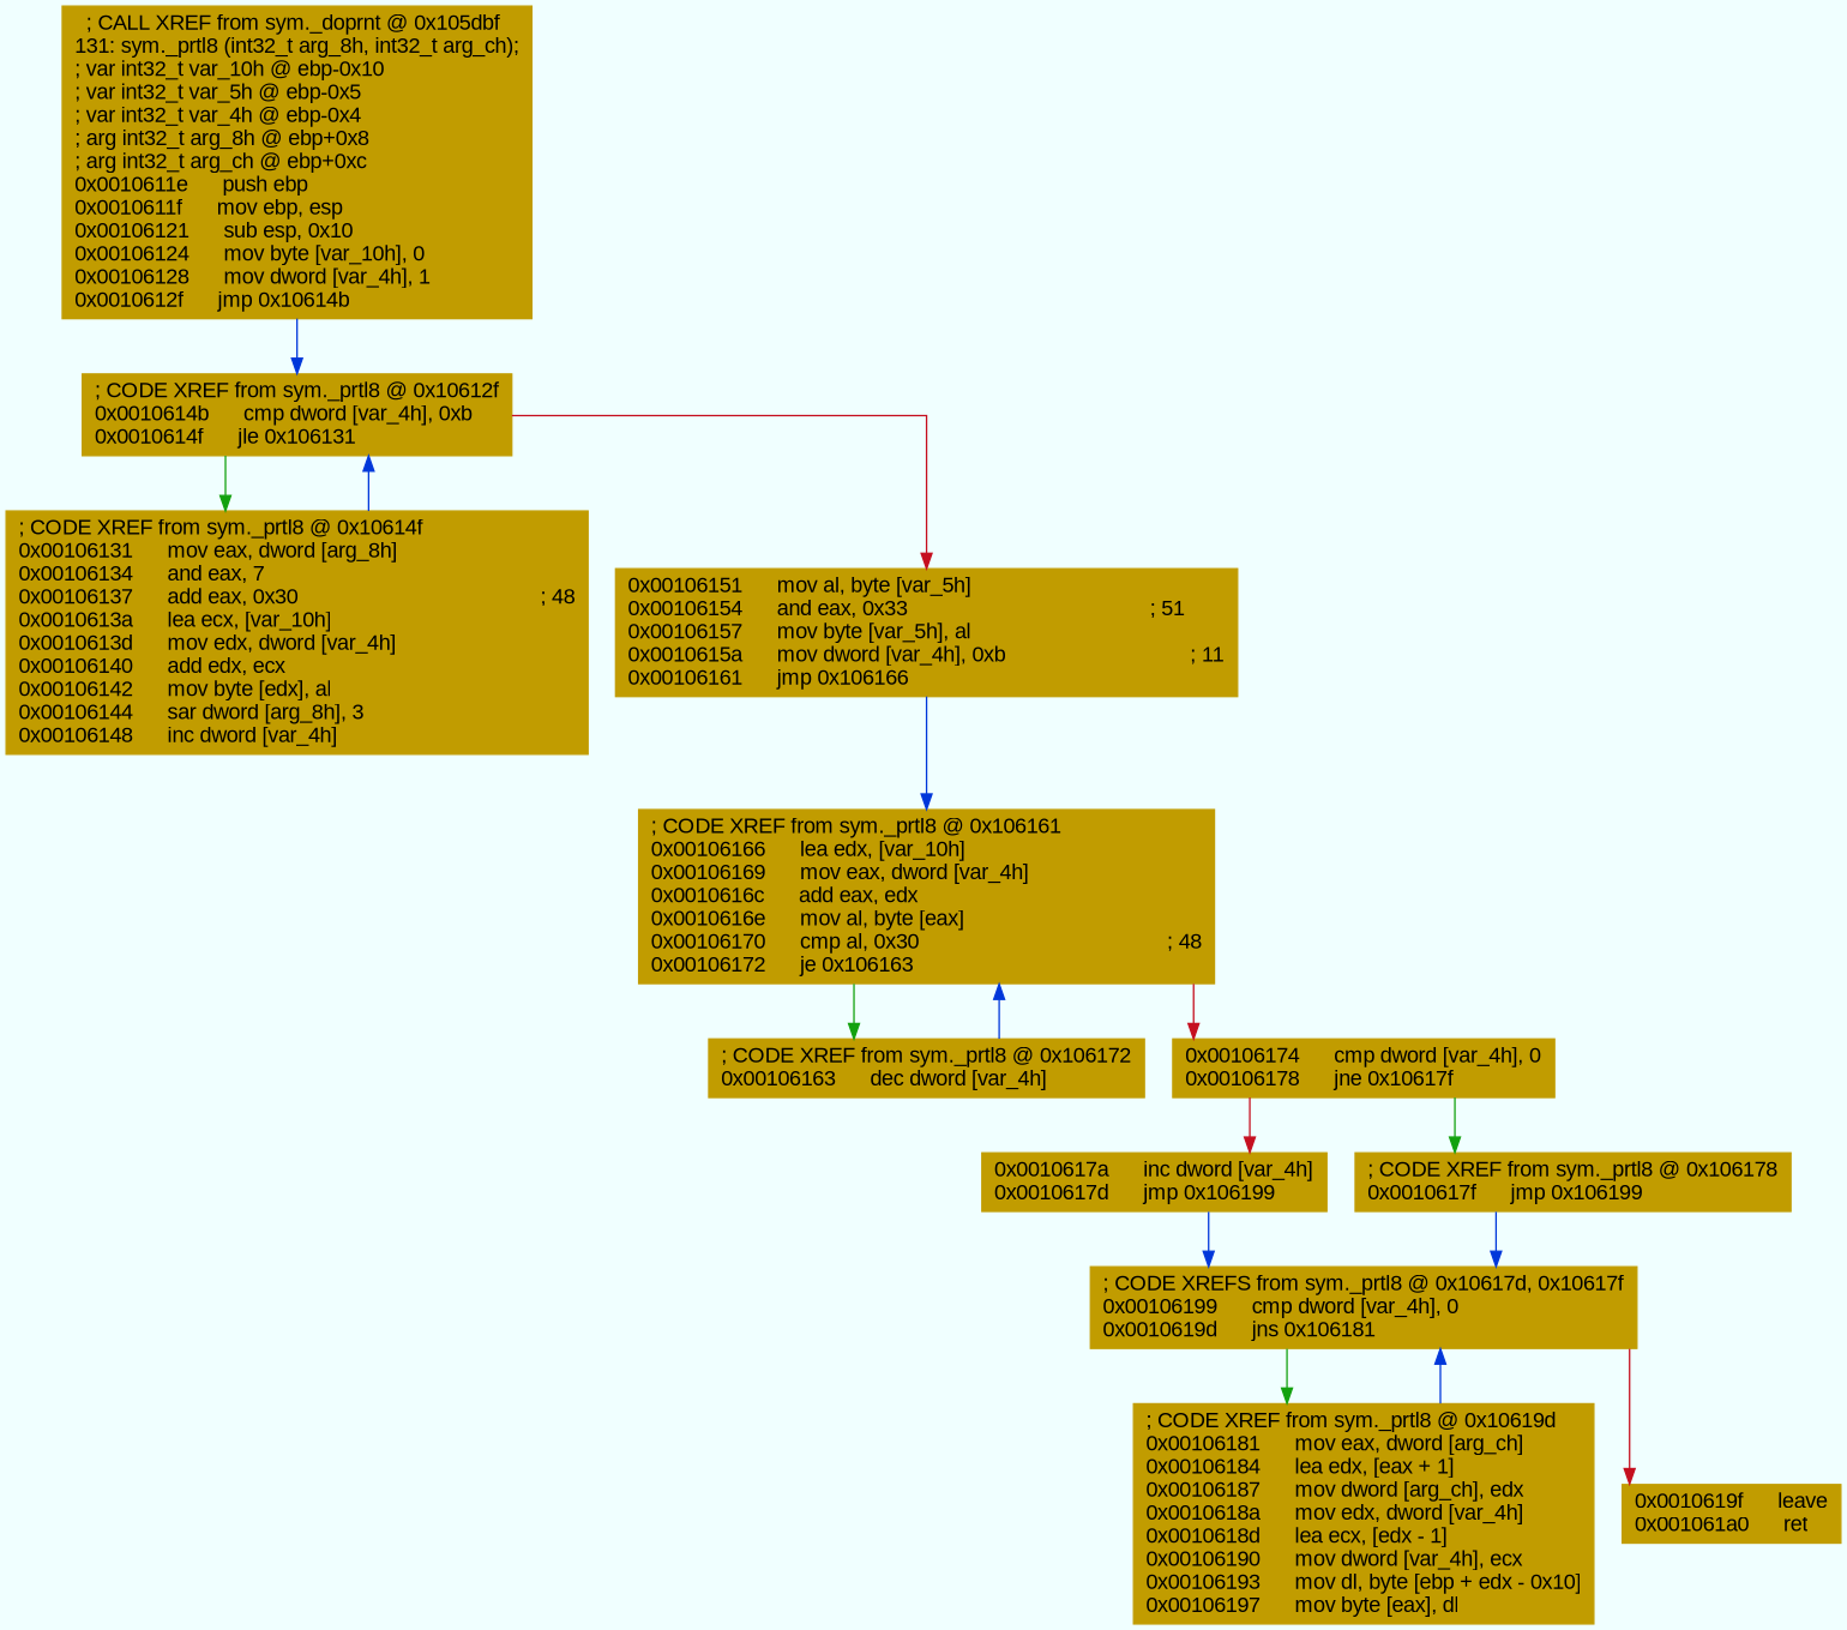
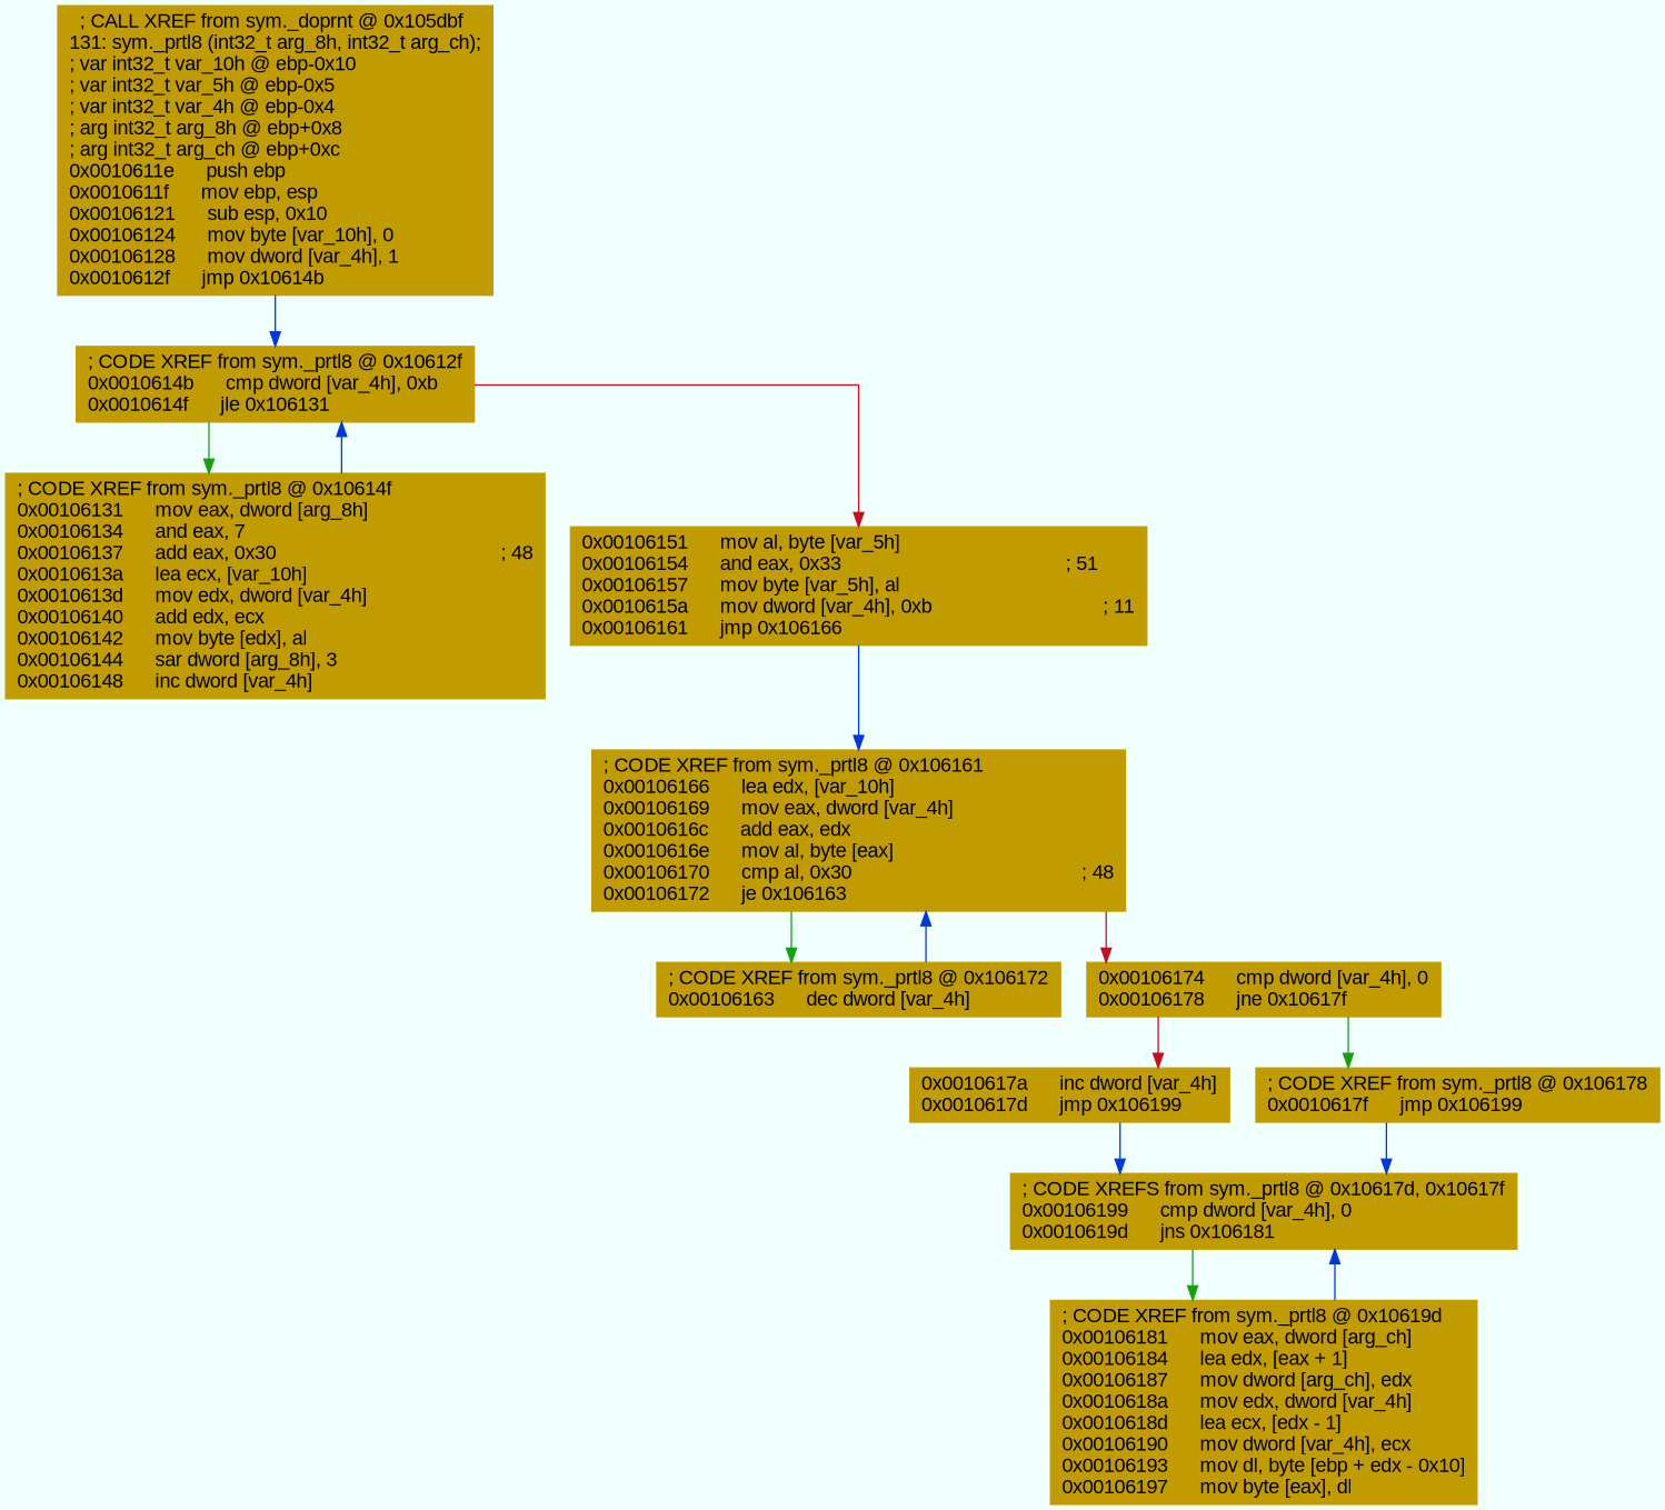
  digraph {
    bgcolor=azure
    fontname="Liberation Sans"
    fontsize=8
    splines=ortho
    node [color="#c19c00" fillcolor="#c19c00" fontname="Liberation Sans" shape=box style=filled]
    edge [arrowhead=normal color="#0037da" fontname="Liberation Sans"]
    n1 [label="  ; CALL XREF from sym._doprnt @ 0x105dbf\l131: sym._prtl8 (int32_t arg_8h, int32_t arg_ch);\l; var int32_t var_10h @ ebp-0x10\l; var int32_t var_5h @ ebp-0x5\l; var int32_t var_4h @ ebp-0x4\l; arg int32_t arg_8h @ ebp+0x8\l; arg int32_t arg_ch @ ebp+0xc\l0x0010611e      push ebp\l0x0010611f      mov ebp, esp\l0x00106121      sub esp, 0x10\l0x00106124      mov byte [var_10h], 0\l0x00106128      mov dword [var_4h], 1\l0x0010612f      jmp 0x10614b\l"]
    n2 [label="; CODE XREF from sym._prtl8 @ 0x10612f\l0x0010614b      cmp dword [var_4h], 0xb\l0x0010614f      jle 0x106131\l"]
    n3 [label="; CODE XREF from sym._prtl8 @ 0x10614f\l0x00106131      mov eax, dword [arg_8h]\l0x00106134      and eax, 7\l0x00106137      add eax, 0x30                                          ; 48\l0x0010613a      lea ecx, [var_10h]\l0x0010613d      mov edx, dword [var_4h]\l0x00106140      add edx, ecx\l0x00106142      mov byte [edx], al\l0x00106144      sar dword [arg_8h], 3\l0x00106148      inc dword [var_4h]\l"]
    n4 [label="0x00106151      mov al, byte [var_5h]\l0x00106154      and eax, 0x33                                          ; 51\l0x00106157      mov byte [var_5h], al\l0x0010615a      mov dword [var_4h], 0xb                                ; 11\l0x00106161      jmp 0x106166\l"]
    n5 [label="; CODE XREF from sym._prtl8 @ 0x106161\l0x00106166      lea edx, [var_10h]\l0x00106169      mov eax, dword [var_4h]\l0x0010616c      add eax, edx\l0x0010616e      mov al, byte [eax]\l0x00106170      cmp al, 0x30                                           ; 48\l0x00106172      je 0x106163\l"]
    n6 [label="; CODE XREF from sym._prtl8 @ 0x106172\l0x00106163      dec dword [var_4h]\l"]
    n7 [label="0x00106174      cmp dword [var_4h], 0\l0x00106178      jne 0x10617f\l"]
    n8 [label="0x0010617a      inc dword [var_4h]\l0x0010617d      jmp 0x106199\l"]
    n9 [label="; CODE XREF from sym._prtl8 @ 0x106178\l0x0010617f      jmp 0x106199\l"]
    n10 [label="; CODE XREFS from sym._prtl8 @ 0x10617d, 0x10617f\l0x00106199      cmp dword [var_4h], 0\l0x0010619d      jns 0x106181\l"]
    n11 [label="; CODE XREF from sym._prtl8 @ 0x10619d\l0x00106181      mov eax, dword [arg_ch]\l0x00106184      lea edx, [eax + 1]\l0x00106187      mov dword [arg_ch], edx\l0x0010618a      mov edx, dword [var_4h]\l0x0010618d      lea ecx, [edx - 1]\l0x00106190      mov dword [var_4h], ecx\l0x00106193      mov dl, byte [ebp + edx - 0x10]\l0x00106197      mov byte [eax], dl\l"]
-   n12 [label="0x0010619f      leave\l0x001061a0      ret\l"]
    n1 -> n2
    n2 -> n3 [color="#13a10e"]
    n2 -> n4 [color="#c50f1f"]
    n3 -> n2
    n4 -> n5
    n5 -> n6 [color="#13a10e"]
    n5 -> n7 [color="#c50f1f"]
    n6 -> n5
    n7 -> n8 [color="#c50f1f"]
    n7 -> n9 [color="#13a10e"]
    n8 -> n10
    n9 -> n10
    n10 -> n11 [color="#13a10e"]
-   n10 -> n12 [color="#c50f1f"]
    n11 -> n10
  }
